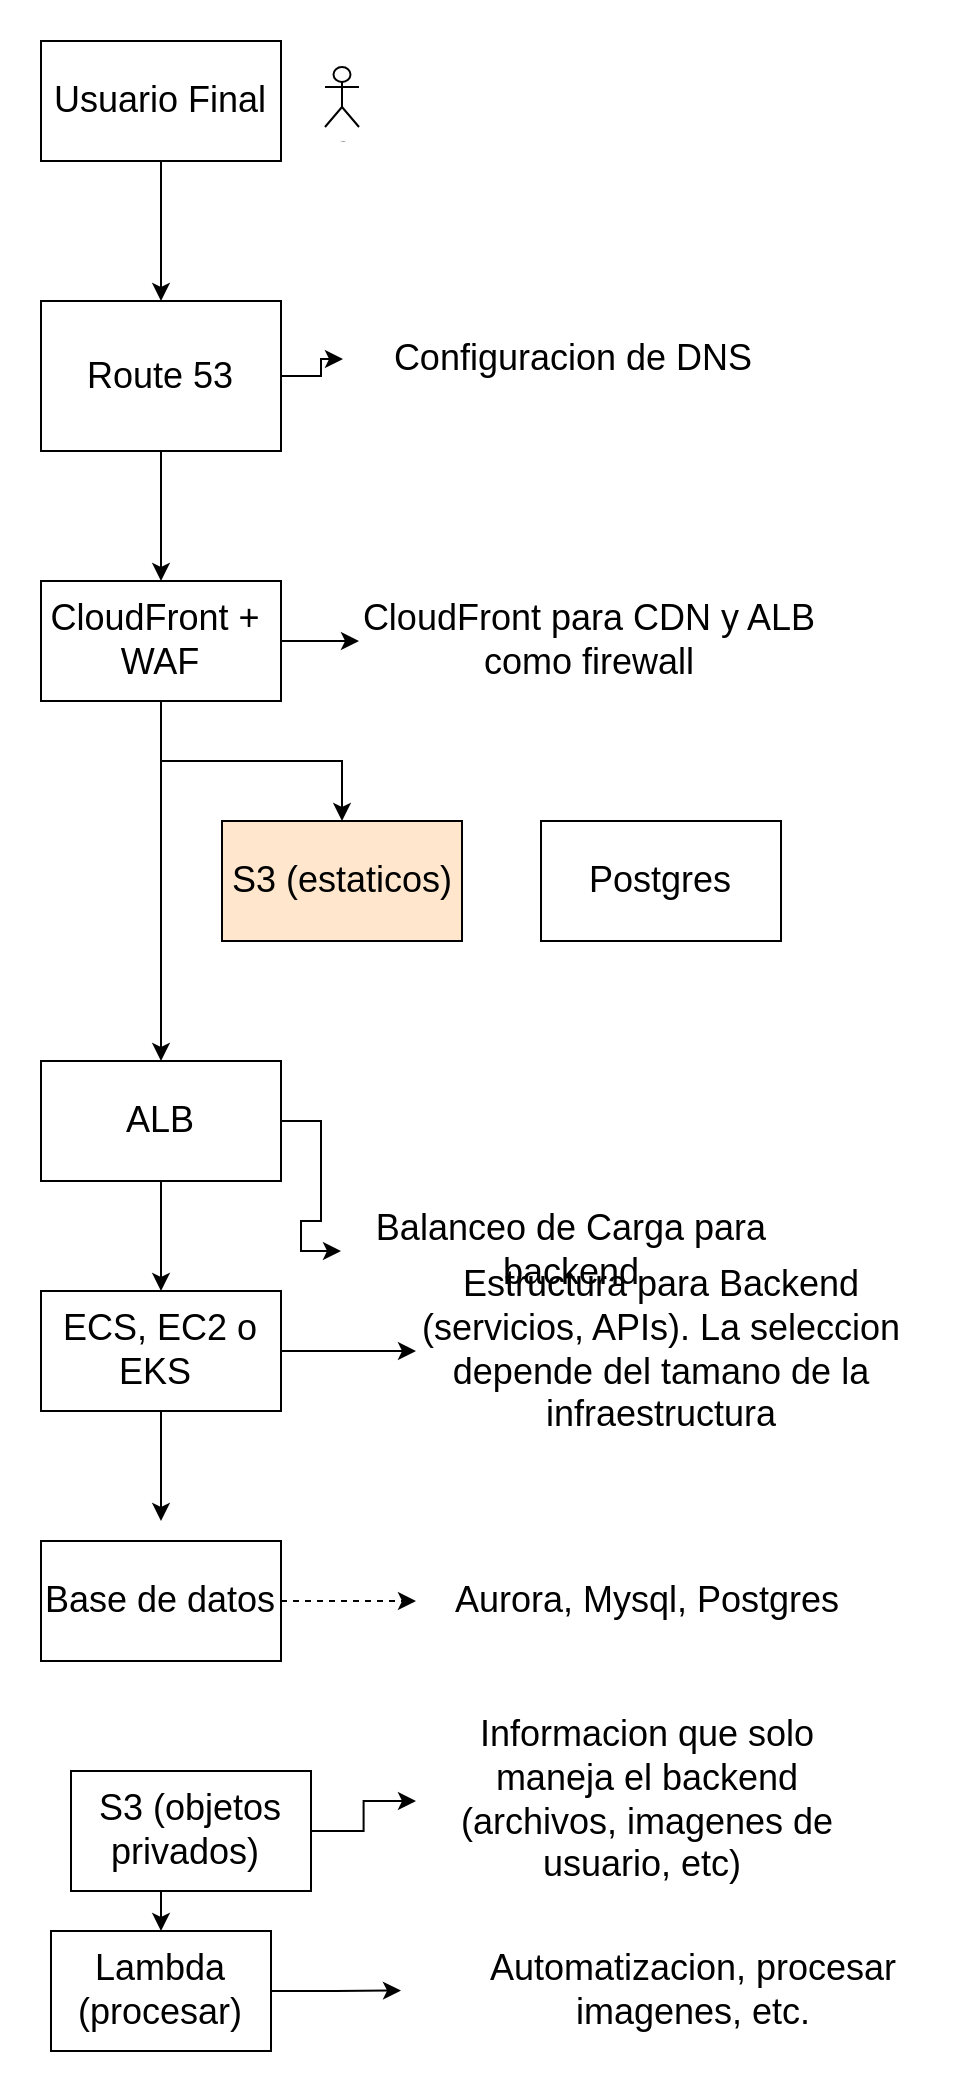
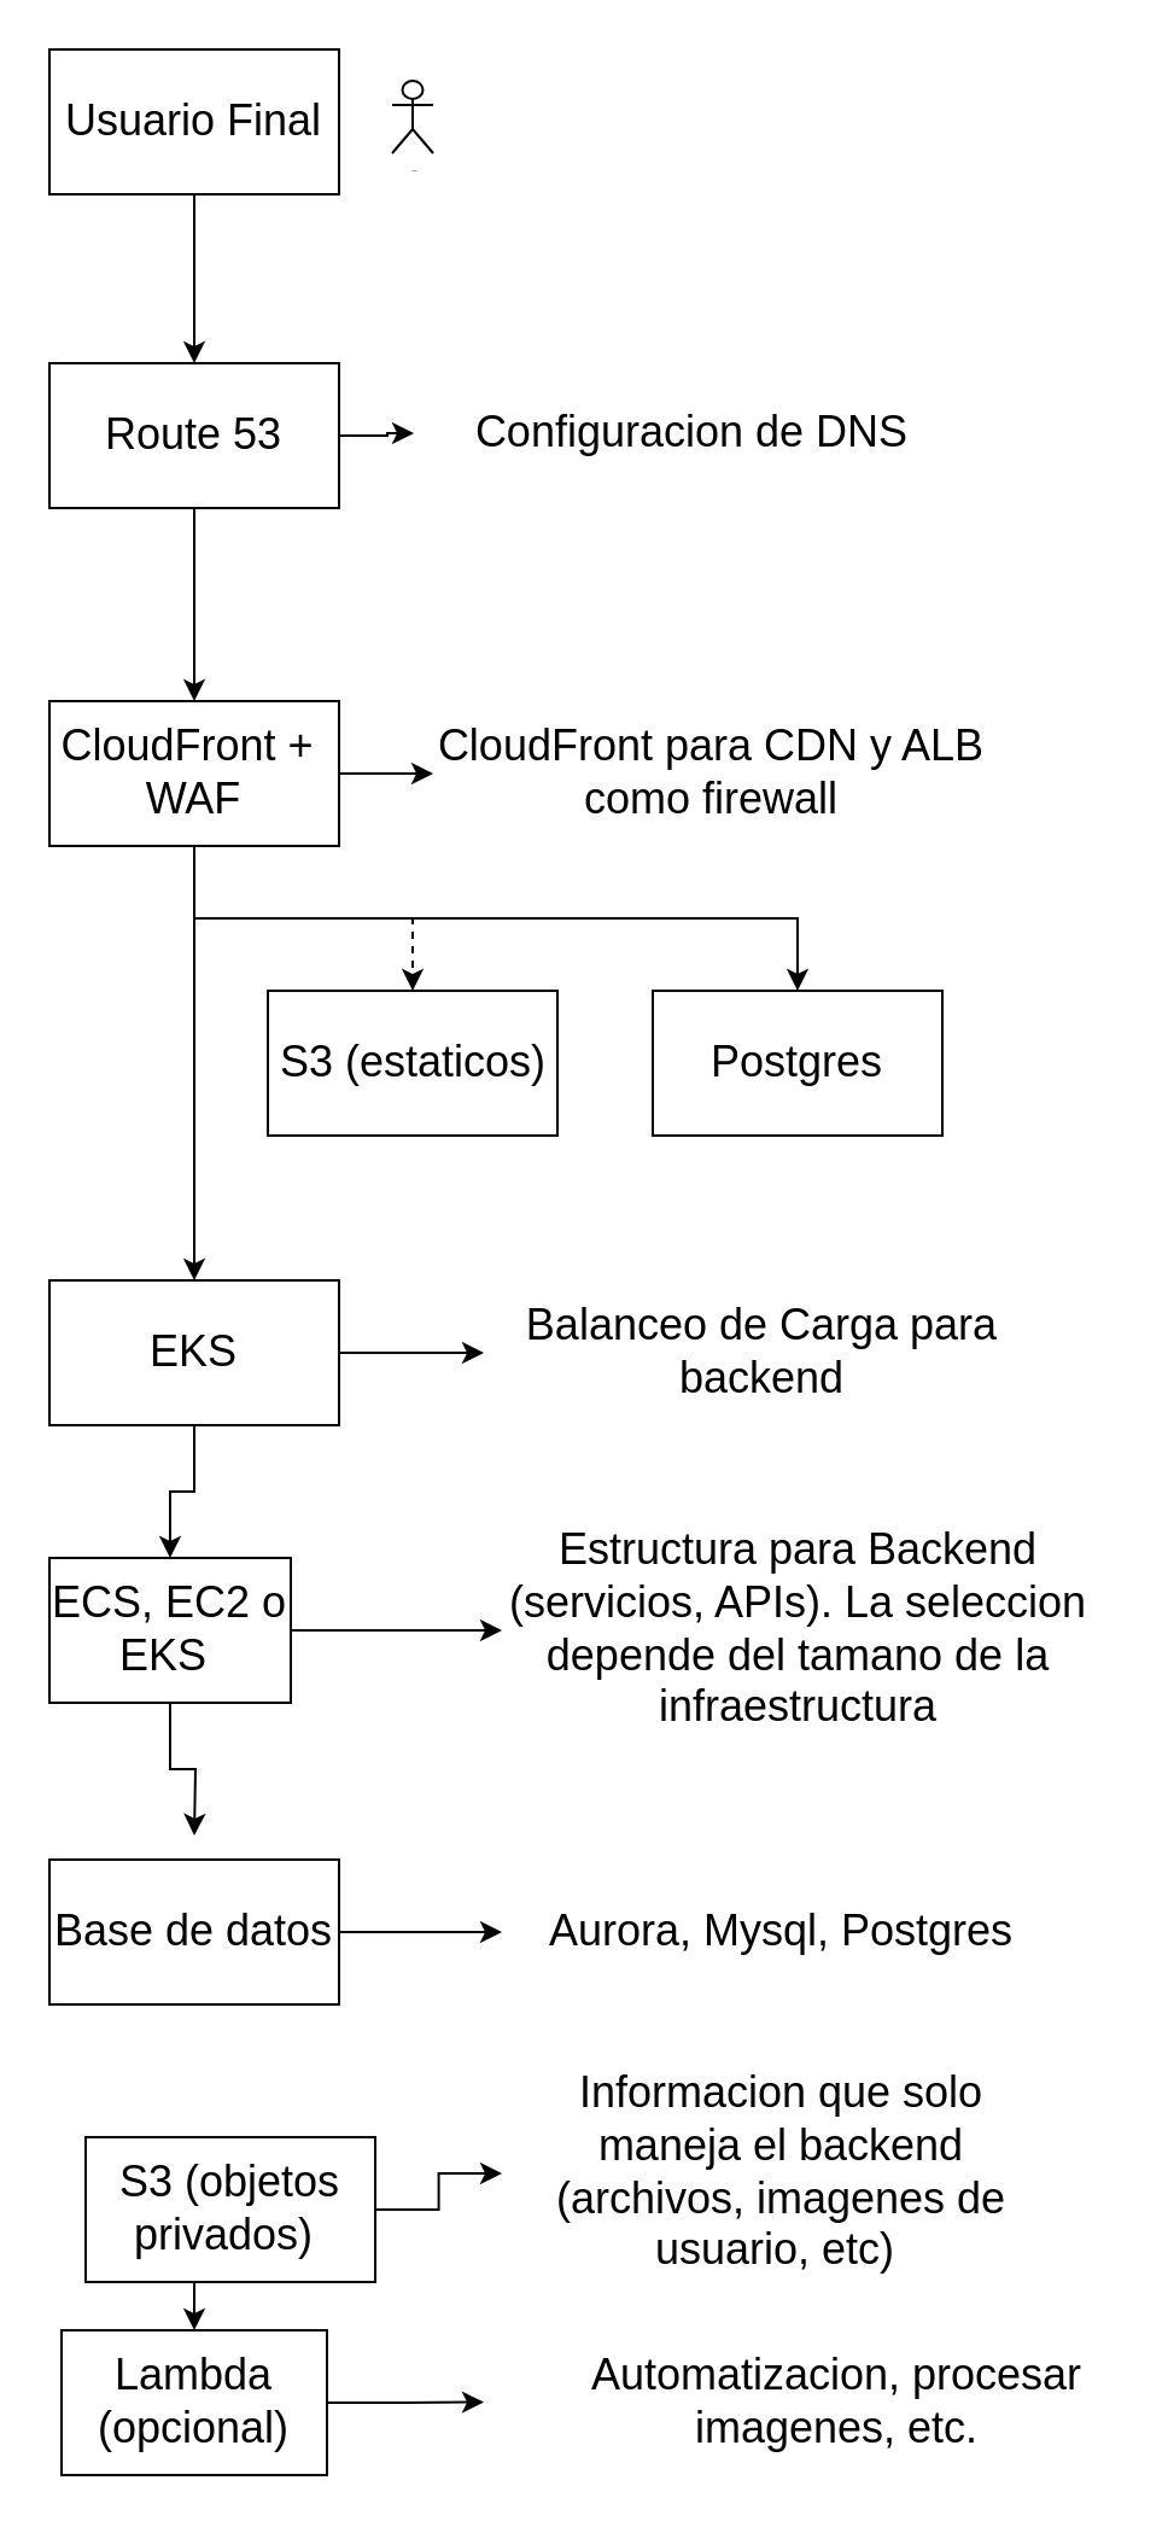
  <mxCell id="0" />
  <mxCell id="1" parent="0" />
  <mxCell id="2" style="edgeStyle=orthogonalEdgeStyle;rounded=0;orthogonalLoop=1;jettySize=auto;html=1;exitX=0.5;exitY=1;exitDx=0;exitDy=0;entryX=0.5;entryY=0;entryDx=0;entryDy=0;" edge="1" parent="1" source="3" target="6"><mxGeometry relative="1" as="geometry" /></mxCell>
  <mxCell id="3" value="&lt;font style=&quot;font-size: 18px;&quot;&gt;Usuario Final&lt;/font&gt;" style="rounded=0;whiteSpace=wrap;html=1;" vertex="1" parent="1"><mxGeometry x="20" y="20" width="120" height="60" as="geometry" /></mxCell>
  <mxCell id="4" style="edgeStyle=orthogonalEdgeStyle;rounded=0;orthogonalLoop=1;jettySize=auto;html=1;exitX=0.5;exitY=1;exitDx=0;exitDy=0;entryX=0.5;entryY=0;entryDx=0;entryDy=0;" edge="1" parent="1" source="6" target="11"><mxGeometry relative="1" as="geometry" /></mxCell>
  <mxCell id="5" style="edgeStyle=orthogonalEdgeStyle;rounded=0;orthogonalLoop=1;jettySize=auto;html=1;exitX=1;exitY=0.5;exitDx=0;exitDy=0;" edge="1" parent="1" source="6" target="13"><mxGeometry relative="1" as="geometry" /></mxCell>
- <mxCell id="6" value="&lt;font style=&quot;font-size: 18px;&quot;&gt;Route 53&lt;/font&gt;" style="rounded=0;whiteSpace=wrap;html=1;" vertex="1" parent="1"><mxGeometry x="20" y="150" width="120" height="75" as="geometry" /></mxCell>
+ <mxCell id="6" value="&lt;font style=&quot;font-size: 18px;&quot;&gt;Route 53&lt;/font&gt;" style="rounded=0;whiteSpace=wrap;html=1;" vertex="1" parent="1"><mxGeometry x="20" y="150" width="120" height="60" as="geometry" /></mxCell>
  <mxCell id="7" style="edgeStyle=orthogonalEdgeStyle;rounded=0;orthogonalLoop=1;jettySize=auto;html=1;exitX=1;exitY=0.5;exitDx=0;exitDy=0;entryX=0;entryY=0.5;entryDx=0;entryDy=0;" edge="1" parent="1" source="11" target="14"><mxGeometry relative="1" as="geometry" /></mxCell>
- <mxCell id="8" style="edgeStyle=orthogonalEdgeStyle;rounded=0;orthogonalLoop=1;jettySize=auto;html=1;exitX=0.5;exitY=1;exitDx=0;exitDy=0;" edge="1" parent="1" source="11" target="15"><mxGeometry relative="1" as="geometry" /></mxCell>
+ <mxCell id="8" style="edgeStyle=orthogonalEdgeStyle;rounded=0;orthogonalLoop=1;jettySize=auto;html=1;exitX=0.5;exitY=1;exitDx=0;exitDy=0;dashed=1;" edge="1" parent="1" source="11" target="15"><mxGeometry relative="1" as="geometry" /></mxCell>
+ <mxCell id="9" style="edgeStyle=orthogonalEdgeStyle;rounded=0;orthogonalLoop=1;jettySize=auto;html=1;exitX=0.5;exitY=1;exitDx=0;exitDy=0;entryX=0.5;entryY=0;entryDx=0;entryDy=0;" edge="1" parent="1" source="11" target="16"><mxGeometry relative="1" as="geometry" /></mxCell>
  <mxCell id="10" style="edgeStyle=orthogonalEdgeStyle;rounded=0;orthogonalLoop=1;jettySize=auto;html=1;entryX=0.5;entryY=0;entryDx=0;entryDy=0;" edge="1" parent="1" source="11" target="19"><mxGeometry relative="1" as="geometry" /></mxCell>
  <mxCell id="11" value="&lt;font style=&quot;font-size: 18px;&quot;&gt;CloudFront +&amp;nbsp; WAF&lt;/font&gt;" style="rounded=0;whiteSpace=wrap;html=1;" vertex="1" parent="1"><mxGeometry x="20" y="290" width="120" height="60" as="geometry" /></mxCell>
  <mxCell id="12" value="Actor" style="shape=umlActor;verticalLabelPosition=bottom;verticalAlign=top;html=1;outlineConnect=0;fontSize=1;" vertex="1" parent="1"><mxGeometry x="162" y="33" width="17" height="30" as="geometry" /></mxCell>
  <mxCell id="13" value="&lt;font style=&quot;font-size: 18px;&quot;&gt;Configuracion de DNS&lt;/font&gt;" style="text;html=1;align=center;verticalAlign=middle;whiteSpace=wrap;rounded=0;" vertex="1" parent="1"><mxGeometry x="171" y="164" width="231" height="30" as="geometry" /></mxCell>
  <mxCell id="14" value="&lt;font style=&quot;font-size: 18px;&quot;&gt;CloudFront para CDN y ALB como firewall&lt;/font&gt;" style="text;html=1;align=center;verticalAlign=middle;whiteSpace=wrap;rounded=0;" vertex="1" parent="1"><mxGeometry x="179" y="305" width="231" height="30" as="geometry" /></mxCell>
- <mxCell id="15" value="&lt;font style=&quot;font-size: 18px;&quot;&gt;S3 (estaticos)&lt;/font&gt;" style="rounded=0;whiteSpace=wrap;html=1;fillColor=#ffe6cc;" vertex="1" parent="1"><mxGeometry x="110.5" y="410" width="120" height="60" as="geometry" /></mxCell>
+ <mxCell id="15" value="&lt;font style=&quot;font-size: 18px;&quot;&gt;S3 (estaticos)&lt;/font&gt;" style="rounded=0;whiteSpace=wrap;html=1;" vertex="1" parent="1"><mxGeometry x="110.5" y="410" width="120" height="60" as="geometry" /></mxCell>
  <mxCell id="16" value="&lt;font style=&quot;font-size: 18px;&quot;&gt;Postgres&lt;/font&gt;" style="rounded=0;whiteSpace=wrap;html=1;" vertex="1" parent="1"><mxGeometry x="270" y="410" width="120" height="60" as="geometry" /></mxCell>
  <mxCell id="17" style="edgeStyle=orthogonalEdgeStyle;rounded=0;orthogonalLoop=1;jettySize=auto;html=1;exitX=1;exitY=0.5;exitDx=0;exitDy=0;entryX=0;entryY=0.5;entryDx=0;entryDy=0;" edge="1" parent="1" source="19" target="20"><mxGeometry relative="1" as="geometry" /></mxCell>
  <mxCell id="18" style="edgeStyle=orthogonalEdgeStyle;rounded=0;orthogonalLoop=1;jettySize=auto;html=1;exitX=0.5;exitY=1;exitDx=0;exitDy=0;" edge="1" parent="1" source="19" target="24"><mxGeometry relative="1" as="geometry" /></mxCell>
- <mxCell id="19" value="&lt;font style=&quot;font-size: 18px;&quot;&gt;ALB&lt;/font&gt;" style="rounded=0;whiteSpace=wrap;html=1;" vertex="1" parent="1"><mxGeometry x="20" y="530" width="120" height="60" as="geometry" /></mxCell>
- <mxCell id="20" value="&lt;font style=&quot;font-size: 18px;&quot;&gt;Balanceo de Carga para backend&lt;/font&gt;" style="text;html=1;align=center;verticalAlign=middle;whiteSpace=wrap;rounded=0;" vertex="1" parent="1"><mxGeometry x="170" y="610" width="231" height="30" as="geometry" /></mxCell>
+ <mxCell id="19" value="&lt;font style=&quot;font-size: 18px;&quot;&gt;EKS&lt;/font&gt;" style="rounded=0;whiteSpace=wrap;html=1;" vertex="1" parent="1"><mxGeometry x="20" y="530" width="120" height="60" as="geometry" /></mxCell>
+ <mxCell id="20" value="&lt;font style=&quot;font-size: 18px;&quot;&gt;Balanceo de Carga para backend&lt;/font&gt;" style="text;html=1;align=center;verticalAlign=middle;whiteSpace=wrap;rounded=0;" vertex="1" parent="1"><mxGeometry x="200" y="545" width="231" height="30" as="geometry" /></mxCell>
  <mxCell id="21" style="edgeStyle=orthogonalEdgeStyle;rounded=0;orthogonalLoop=1;jettySize=auto;html=1;exitX=0.5;exitY=1;exitDx=0;exitDy=0;" edge="1" parent="1" source="20" target="20"><mxGeometry relative="1" as="geometry" /></mxCell>
  <mxCell id="22" style="edgeStyle=orthogonalEdgeStyle;rounded=0;orthogonalLoop=1;jettySize=auto;html=1;exitX=1;exitY=0.5;exitDx=0;exitDy=0;" edge="1" parent="1" source="24" target="25"><mxGeometry relative="1" as="geometry" /></mxCell>
  <mxCell id="23" style="edgeStyle=orthogonalEdgeStyle;rounded=0;orthogonalLoop=1;jettySize=auto;html=1;exitX=0.5;exitY=1;exitDx=0;exitDy=0;" edge="1" parent="1" source="24"><mxGeometry relative="1" as="geometry"><mxPoint x="80" y="760" as="targetPoint" /></mxGeometry></mxCell>
- <mxCell id="24" value="&lt;font style=&quot;font-size: 18px;&quot;&gt;ECS, EC2 o EKS&amp;nbsp;&lt;/font&gt;" style="rounded=0;whiteSpace=wrap;html=1;" vertex="1" parent="1"><mxGeometry x="20" y="645" width="120" height="60" as="geometry" /></mxCell>
+ <mxCell id="24" value="&lt;font style=&quot;font-size: 18px;&quot;&gt;ECS, EC2 o EKS&amp;nbsp;&lt;/font&gt;" style="rounded=0;whiteSpace=wrap;html=1;" vertex="1" parent="1"><mxGeometry x="20" y="645" width="100" height="60" as="geometry" /></mxCell>
  <mxCell id="25" value="&lt;span style=&quot;font-size: 18px;&quot;&gt;Estructura para Backend (servicios, APIs). La seleccion depende del tamano de la infraestructura&lt;/span&gt;" style="text;html=1;align=center;verticalAlign=middle;whiteSpace=wrap;rounded=0;" vertex="1" parent="1"><mxGeometry x="207.5" y="660" width="245" height="30" as="geometry" /></mxCell>
- <mxCell id="26" style="edgeStyle=orthogonalEdgeStyle;rounded=0;orthogonalLoop=1;jettySize=auto;html=1;exitX=1;exitY=0.5;exitDx=0;exitDy=0;dashed=1;" edge="1" parent="1" source="27" target="28"><mxGeometry relative="1" as="geometry" /></mxCell>
+ <mxCell id="26" style="edgeStyle=orthogonalEdgeStyle;rounded=0;orthogonalLoop=1;jettySize=auto;html=1;exitX=1;exitY=0.5;exitDx=0;exitDy=0;" edge="1" parent="1" source="27" target="28"><mxGeometry relative="1" as="geometry" /></mxCell>
  <mxCell id="27" value="&lt;font style=&quot;font-size: 18px;&quot;&gt;Base de datos&lt;/font&gt;" style="rounded=0;whiteSpace=wrap;html=1;" vertex="1" parent="1"><mxGeometry x="20" y="770" width="120" height="60" as="geometry" /></mxCell>
  <mxCell id="28" value="&lt;font style=&quot;font-size: 18px;&quot;&gt;Aurora, Mysql, Postgres&lt;/font&gt;" style="text;html=1;align=center;verticalAlign=middle;whiteSpace=wrap;rounded=0;" vertex="1" parent="1"><mxGeometry x="207.5" y="785" width="231" height="30" as="geometry" /></mxCell>
  <mxCell id="29" style="edgeStyle=orthogonalEdgeStyle;rounded=0;orthogonalLoop=1;jettySize=auto;html=1;exitX=1;exitY=0.5;exitDx=0;exitDy=0;entryX=0;entryY=0.5;entryDx=0;entryDy=0;" edge="1" parent="1" source="31" target="32"><mxGeometry relative="1" as="geometry" /></mxCell>
  <mxCell id="30" style="edgeStyle=orthogonalEdgeStyle;rounded=0;orthogonalLoop=1;jettySize=auto;html=1;exitX=0.5;exitY=1;exitDx=0;exitDy=0;entryX=0.5;entryY=0;entryDx=0;entryDy=0;" edge="1" parent="1" source="31" target="34"><mxGeometry relative="1" as="geometry" /></mxCell>
  <mxCell id="31" value="&lt;div&gt;&lt;font style=&quot;font-size: 18px;&quot;&gt;S3 (objetos privados)&amp;nbsp;&lt;/font&gt;&lt;/div&gt;" style="rounded=0;whiteSpace=wrap;html=1;" vertex="1" parent="1"><mxGeometry x="35" y="885" width="120" height="60" as="geometry" /></mxCell>
  <mxCell id="32" value="&lt;font style=&quot;font-size: 18px;&quot;&gt;Informacion que solo maneja el backend (archivos, imagenes de usuario, etc)&amp;nbsp;&lt;/font&gt;" style="text;html=1;align=center;verticalAlign=middle;whiteSpace=wrap;rounded=0;" vertex="1" parent="1"><mxGeometry x="207.5" y="885" width="231" height="30" as="geometry" /></mxCell>
  <mxCell id="33" style="edgeStyle=orthogonalEdgeStyle;rounded=0;orthogonalLoop=1;jettySize=auto;html=1;exitX=1;exitY=0.5;exitDx=0;exitDy=0;" edge="1" parent="1" source="34"><mxGeometry relative="1" as="geometry"><mxPoint x="200" y="994.75" as="targetPoint" /></mxGeometry></mxCell>
- <mxCell id="34" value="&lt;font style=&quot;font-size: 18px;&quot;&gt;Lambda (procesar)&lt;/font&gt;" style="rounded=0;whiteSpace=wrap;html=1;" vertex="1" parent="1"><mxGeometry x="25" y="965" width="110" height="60" as="geometry" /></mxCell>
+ <mxCell id="34" value="&lt;font style=&quot;font-size: 18px;&quot;&gt;Lambda (opcional)&lt;/font&gt;" style="rounded=0;whiteSpace=wrap;html=1;" vertex="1" parent="1"><mxGeometry x="25" y="965" width="110" height="60" as="geometry" /></mxCell>
  <mxCell id="35" value="&lt;font style=&quot;font-size: 18px;&quot;&gt;Automatizacion, procesar imagenes, etc.&lt;/font&gt;" style="text;html=1;align=center;verticalAlign=middle;whiteSpace=wrap;rounded=0;" vertex="1" parent="1"><mxGeometry x="230.5" y="980" width="231" height="30" as="geometry" /></mxCell>
